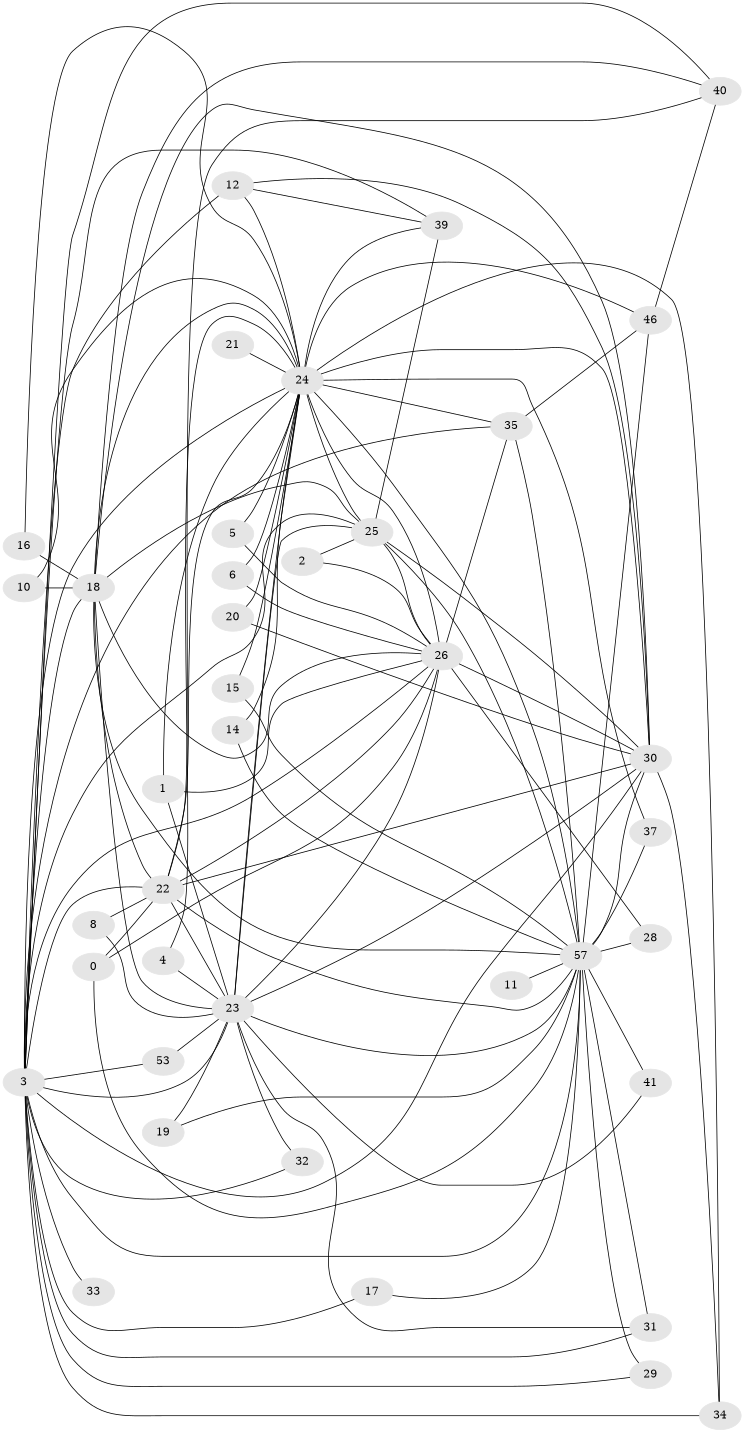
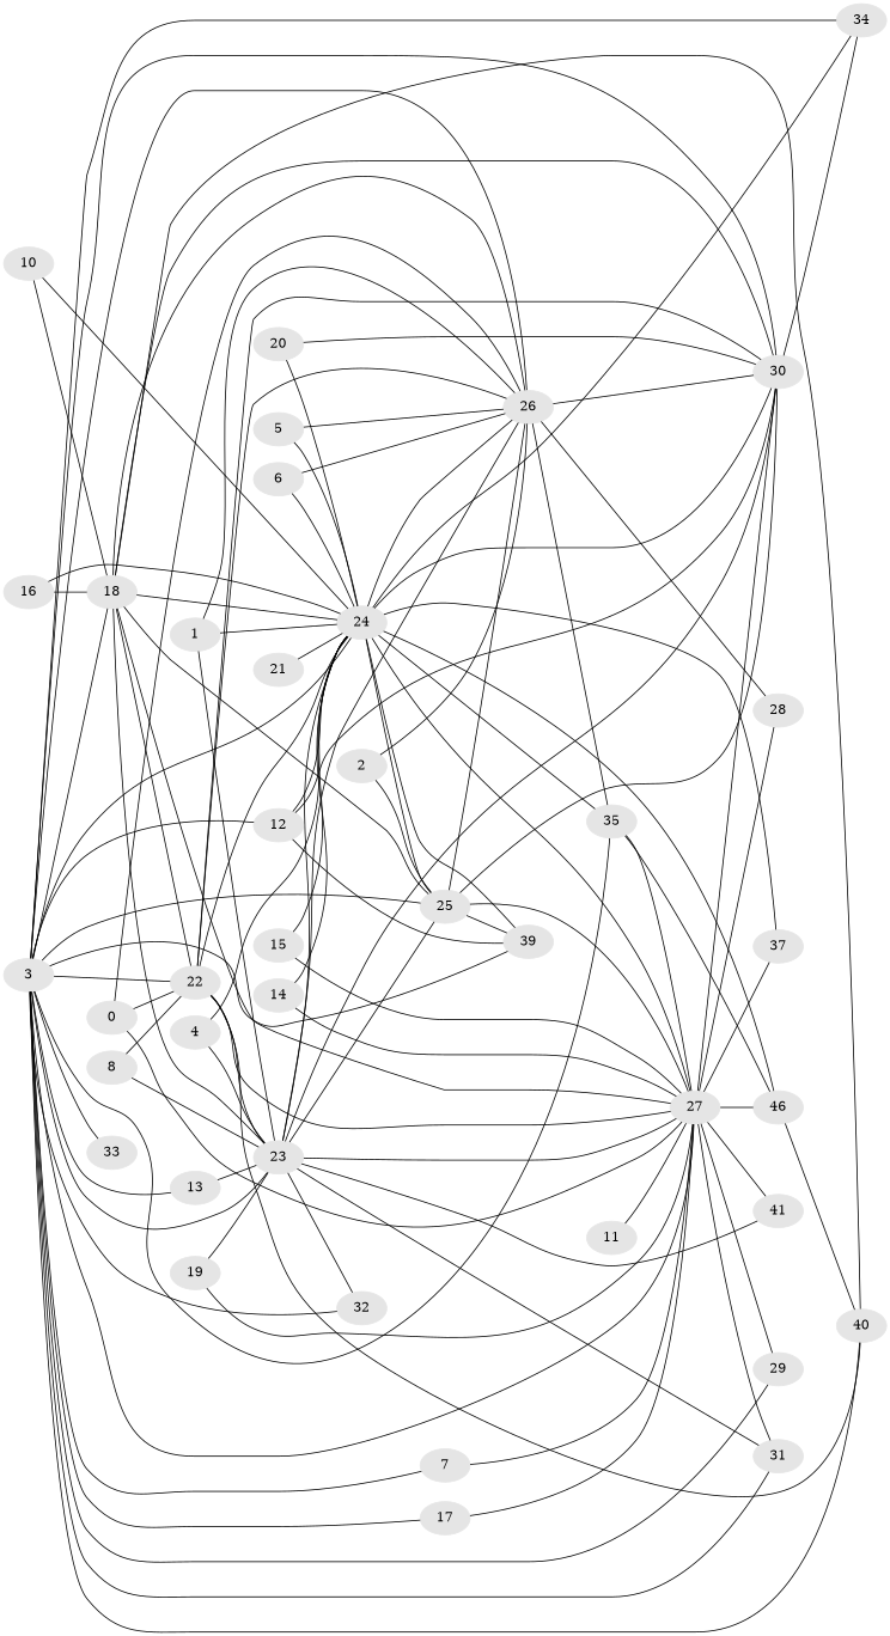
  graph {
    rankdir=LR
    node [color=gray90 style=filled]
    edge [weight=1.0]
    1
    23
    24
    26
    25
-   27 [label=57]
+   27
    30
    31
    32
    41
    34
    35
    39
    n14 [label=46]
    37
    28
    2
    3
+   7
    12
-   13 [label=53]
+   13
    17
    18
    22
    29
    33
    40
    4
    5
    6
    8
    n32 [label=0]
    10
    11
    14
    15
    16
    19
    20
    21
    1 -- 23
    1 -- 24
    1 -- 26
    23 -- 24
    23 -- 26
    23 -- 25
    23 -- 27 [weight=2.0]
    23 -- 30 [weight=2.0]
    23 -- 31
    23 -- 32
    23 -- 41
    24 -- 26 [weight=2.0]
    24 -- 25
    24 -- 27
    24 -- 30 [weight=2.0]
    24 -- 34
    24 -- 35 [weight=2.0]
    24 -- 39
    24 -- n14
    24 -- 37
    26 -- 30
    26 -- 35
    26 -- 28
    25 -- 26
    25 -- 27 [weight=3.0]
    25 -- 30
    25 -- 39 [weight=2.0]
    27 -- 30
    27 -- 31
    27 -- 41
    27 -- n14 [weight=2.0]
    27 -- 37
    27 -- 28
    27 -- 29
    30 -- 34
    35 -- 27
    35 -- n14
    n14 -- 40
    2 -- 26
    2 -- 25
    3 -- 23 [weight=2.0]
    3 -- 24 [weight=2.0]
    3 -- 26 [weight=2.0]
    3 -- 25 [weight=2.0]
    3 -- 27 [weight=2.0]
    3 -- 30 [weight=3.0]
    3 -- 31
    3 -- 32 [weight=2.0]
    3 -- 34 [weight=3.0]
    3 -- 35
    3 -- 39 [weight=2.0]
+   3 -- 7
    3 -- 12
    3 -- 13
    3 -- 17
    3 -- 18 [weight=2.0]
    3 -- 22 [weight=3.0]
    3 -- 29
    3 -- 33 [weight=2.0]
    3 -- 40
+   7 -- 27
    12 -- 24
    12 -- 30
    12 -- 39
    13 -- 23
    17 -- 27
    18 -- 23
    18 -- 24
    18 -- 26 [weight=2.0]
    18 -- 25
    18 -- 27 [weight=2.0]
    18 -- 30 [weight=2.0]
    18 -- 22
    18 -- 40
    22 -- 23 [weight=3.0]
    22 -- 24
    22 -- 26
    22 -- 27
    22 -- 30
    22 -- 40
    4 -- 23
    4 -- 24
    5 -- 24
    5 -- 26
    6 -- 24
    6 -- 26
    8 -- 23
    8 -- 22
    n32 -- 26
    n32 -- 27
    n32 -- 22
    10 -- 24
    10 -- 18
    11 -- 27
    14 -- 24
    14 -- 27
    15 -- 24
    15 -- 27
    16 -- 24
    16 -- 18 [weight=2.0]
    19 -- 23
    19 -- 27
    20 -- 24
    20 -- 30
    21 -- 24 [weight=2.0]
  }
